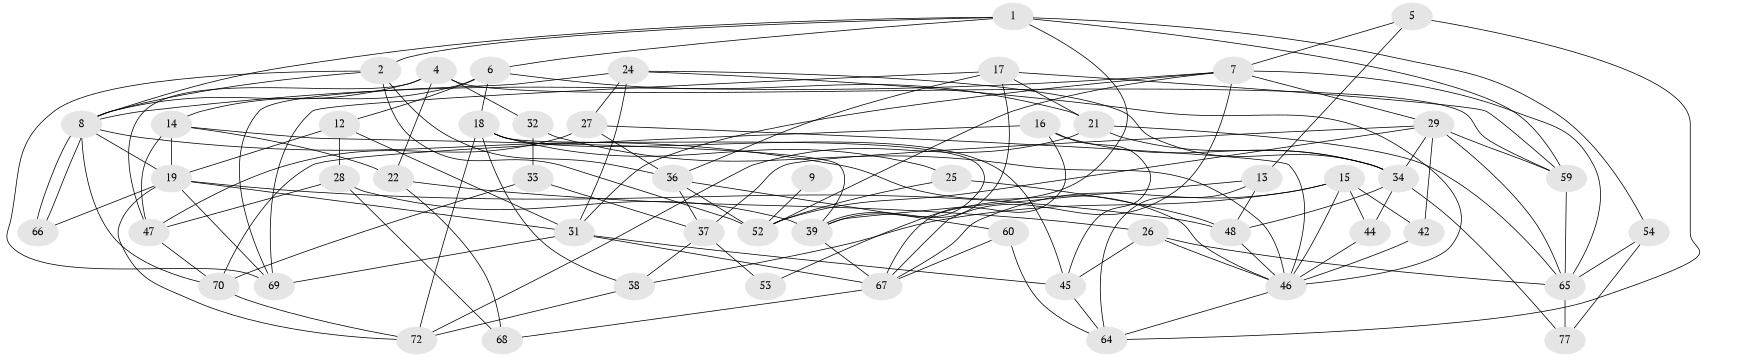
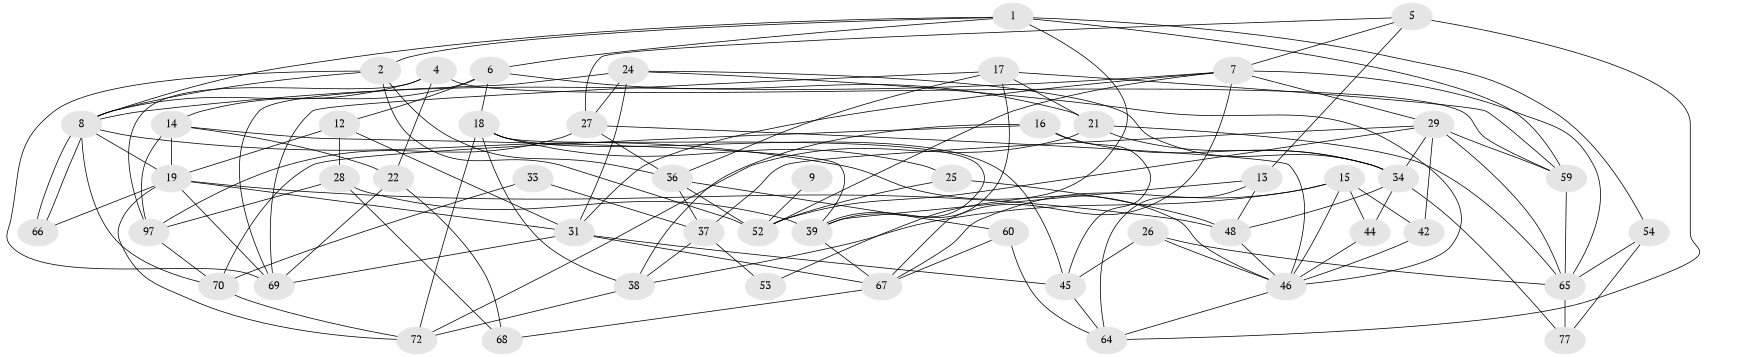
  graph {
    fontname="PT Serif"
    node [color=gray90 fontname="PT Serif" style=filled]
    edge [fontname="PT Serif"]
    1 [super="+23"]
    2 [super="+20"]
    6 [super="+62"]
    8 [super="+43"]
    53
    59
    54
    36 [super="+58"]
    52
    69
    12
    14
    18 [super="+30"]
    21 [super="+71"]
    19 [super="+41"]
    46 [super="+51"]
    66
    70
    9
    65 [super="+73"]
    37 [super="+56"]
    60
    7 [super="+61"]
    29 [super="+57"]
    31 [super="+63"]
    67 [super="+74"]
    48
    72
    4 [super="+11"]
    22 [super="+40"]
-   32
-   47
+   47 [label=97]
    26 [super="+49"]
    68 [super="+76"]
    33
    5 [super="+50"]
    13
    27
    64 [super="+75"]
    39
    28
    38
    45
    25
    34 [super="+35"]
    42
    77
    n48 [label=17 super="+55"]
    15 [super="+17"]
    44
    16
    24
    1 -- 2
    1 -- 6
    1 -- 8
    1 -- 53
    1 -- 59
    1 -- 54
    2 -- 8
    2 -- 36
    2 -- 52
    2 -- 69
    6 -- 12
    6 -- 14
    6 -- 18
    6 -- 21
    8 -- 19
    8 -- 46
    8 -- 66
    8 -- 66
    8 -- 70
    59 -- 65
    54 -- 65
    54 -- 77
    36 -- 52
    36 -- 37
    36 -- 60
    12 -- 19
    12 -- 31
    12 -- 28
    14 -- 19
    14 -- 22
    14 -- 47
    14 -- 39
    18 -- 72
    18 -- 39
    18 -- 38
    18 -- 45
    18 -- 25
    21 -- 65
    21 -- 72
    21 -- 34
    19 -- 69
    19 -- 66
    19 -- 31
    19 -- 48
    19 -- 72
    46 -- 64
    70 -- 72
    9 -- 52
    65 -- 77
    37 -- 53
    37 -- 38
    60 -- 67
    60 -- 64
    7 -- 8
    7 -- 52
    7 -- 65
    7 -- 29
    7 -- 31
    7 -- 67
    29 -- 59
    29 -- 52
    29 -- 65
    29 -- 37
    29 -- 34
    29 -- 42
    31 -- 69
    31 -- 67
    31 -- 45
    67 -- 68
    48 -- 46
    4 -- 8
    4 -- 59
    4 -- 22
-   4 -- 32
    4 -- 47
-   22 -- 26
+   22 -- 69
    22 -- 68
-   32 -- 46
-   32 -- 33
    47 -- 70
    26 -- 46
    26 -- 65
    26 -- 45
    33 -- 70
    33 -- 37
    5 -- 7
    5 -- 13
+   5 -- 27
    5 -- 64
    13 -- 48
    13 -- 64
    13 -- 39
    27 -- 36
    27 -- 46
    27 -- 47
    39 -- 67
    28 -- 47
    28 -- 68
    28 -- 39
    38 -- 72
    45 -- 64
    25 -- 52
    25 -- 48
    34 -- 48
    34 -- 77
    34 -- 44
    42 -- 46
    n48 -- 59
    n48 -- 36
    n48 -- 69
    n48 -- 21
    n48 -- 39
    15 -- 46
    15 -- 67
    15 -- 38
    15 -- 42
    15 -- 44
    44 -- 46
    16 -- 70
-   16 -- 67
+   16 -- 38
    16 -- 45
    16 -- 34
    24 -- 69
    24 -- 46
    24 -- 31
    24 -- 27
    24 -- 34
  }
